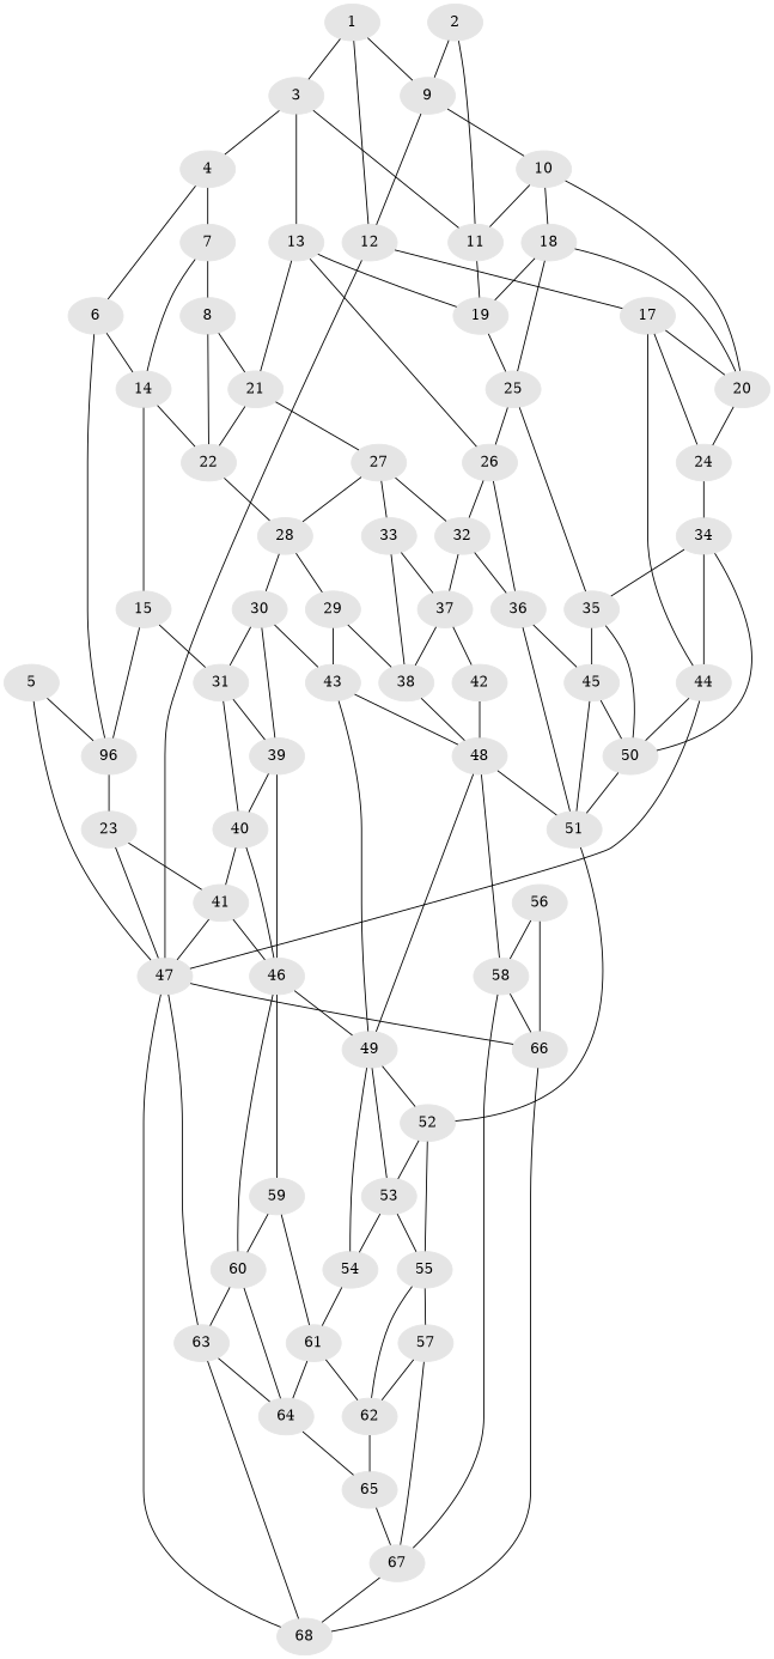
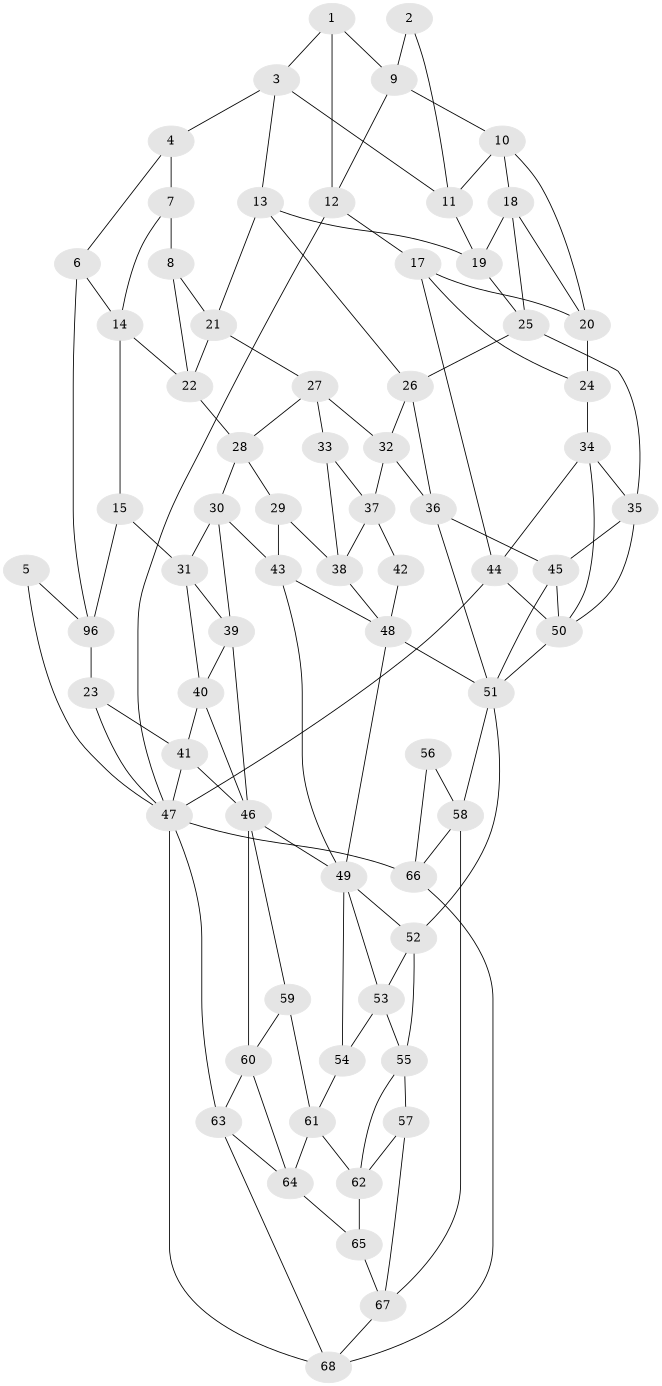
  graph {
    node [color=gray90 style=filled]
    edge [weight=1.0]
    1
    3
    9
    12
    11
    4
    13
    10
    47
    17
    2
    19
    6
    7
    21
    26
    n17 [label=96]
    14
    8
    5
    23
    63
    66
    68
    22
    15
    27
    28
    18
    20
    25
    24
    44
    32
    36
    31
    39
    40
    41
    34
    50
    35
    33
    29
    30
    46
    45
    37
    51
    38
    43
    48
    49
    42
    52
    58
    59
    60
    53
    54
    61
    64
    55
    56
    67
    57
    62
    65
    1 -- 3
    1 -- 9
    1 -- 12
    3 -- 11
    3 -- 4
    3 -- 13
    9 -- 12
    9 -- 10
    12 -- 47 [weight=2.0]
    12 -- 17
    11 -- 19
    4 -- 6
    4 -- 7
    13 -- 19
    13 -- 21
    13 -- 26
    10 -- 11
    10 -- 18
    10 -- 20
    47 -- 63
    47 -- 66
    47 -- 68
    17 -- 20
    17 -- 24
    17 -- 44
    2 -- 9
    2 -- 11
    19 -- 25
    6 -- n17
    6 -- 14
    7 -- 14
    7 -- 8 [weight=2.0]
    21 -- 22
    21 -- 27
    26 -- 32
    26 -- 36
    n17 -- 23
    14 -- 22
    14 -- 15
    8 -- 21
    8 -- 22
    5 -- 47
    5 -- n17
    23 -- 47
    23 -- 41
    63 -- 68
    63 -- 64
    66 -- 68
    22 -- 28
    15 -- n17
    15 -- 31
    27 -- 28
    27 -- 32
    27 -- 33
    28 -- 29
    28 -- 30
    18 -- 19
    18 -- 20
    18 -- 25
    20 -- 24
    25 -- 26
    25 -- 35
    24 -- 34
    44 -- 47
    44 -- 50
    32 -- 36
    32 -- 37
    36 -- 45
    36 -- 51
    31 -- 39
    31 -- 40
    39 -- 40
    39 -- 46
    40 -- 41
    40 -- 46
    41 -- 47
    41 -- 46
    34 -- 44
    34 -- 50
    34 -- 35
    50 -- 51
    35 -- 50
    35 -- 45
    33 -- 37
    33 -- 38
    29 -- 38
    29 -- 43
    30 -- 31
    30 -- 39
    30 -- 43
    46 -- 49
    46 -- 59
    46 -- 60
    45 -- 50
    45 -- 51
    37 -- 38
    37 -- 42
    51 -- 52
-   48 -- 58
+   51 -- 58
    38 -- 48
    43 -- 48
    43 -- 49
    48 -- 51
    48 -- 49
    49 -- 52
    49 -- 53
    49 -- 54
    42 -- 48 [weight=2.0]
    52 -- 53
    52 -- 55
    58 -- 66
    58 -- 67
    59 -- 60
    59 -- 61
    60 -- 63
    60 -- 64
    53 -- 54
    53 -- 55
    54 -- 61
    61 -- 64
    61 -- 62
    64 -- 65
    55 -- 57
    55 -- 62
    56 -- 66
    56 -- 58
    67 -- 68
    57 -- 67
    57 -- 62
    62 -- 65
    65 -- 67
  }
